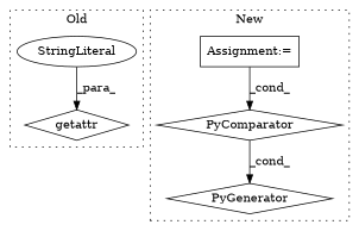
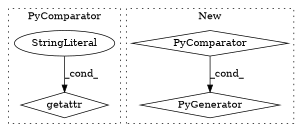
  digraph {
    node [l=64 s=1163 shape=diamond]
    n1 [a=32 l="8,1" label=getattr s="1106,1135"]
    n2 [a=45 l=9 label=StringLiteral s=1121 shape=ellipse]
    n3 [a=107 l=147 label=PyGenerator s=1086]
-   n4 [a=7 label="Assignment:=" shape=box]
    n5 [a=113 label=PyComparator]
    subgraph cluster_1 {
-     label=Old
+     label=PyComparator
      style=dotted
      n1
      n2
    }
    subgraph cluster_2 {
      label=New
      style=dotted
      n3
-     n4
      n5
    }
-   n2 -> n1 [label=_para_]
-   n4 -> n5 [label=_cond_]
+   n2 -> n1 [label=_cond_]
    n5 -> n3 [label=_cond_]
  }
